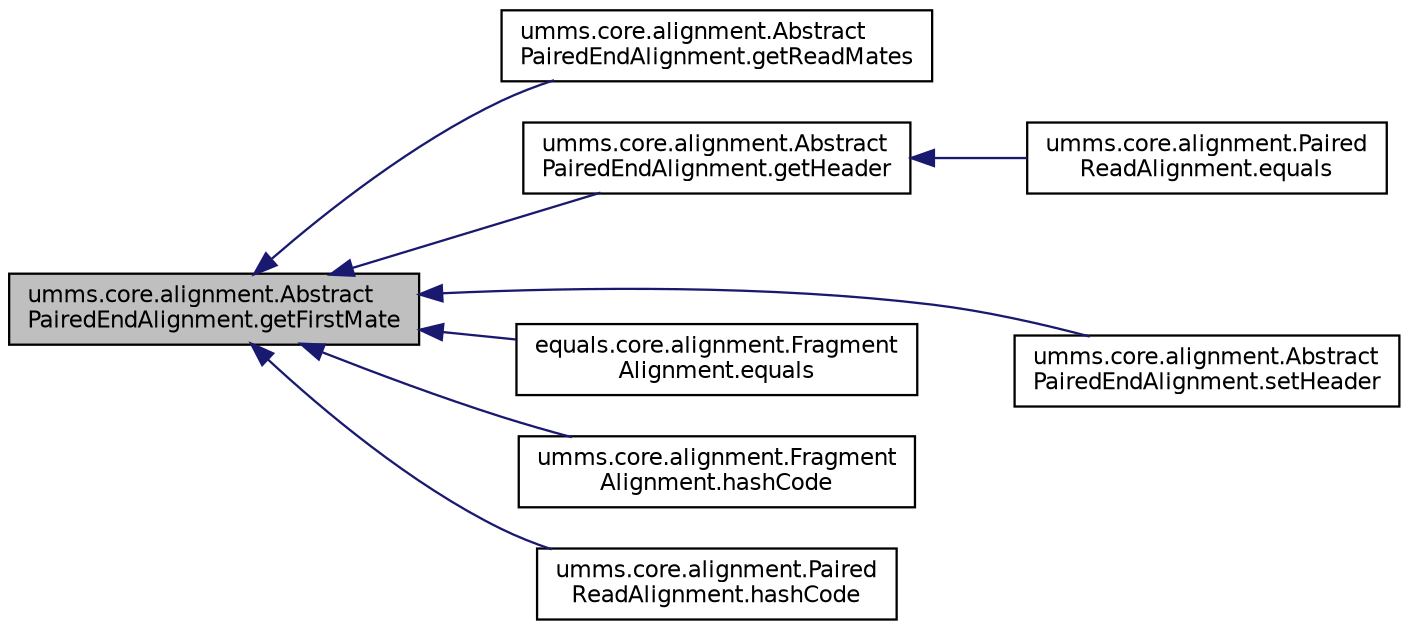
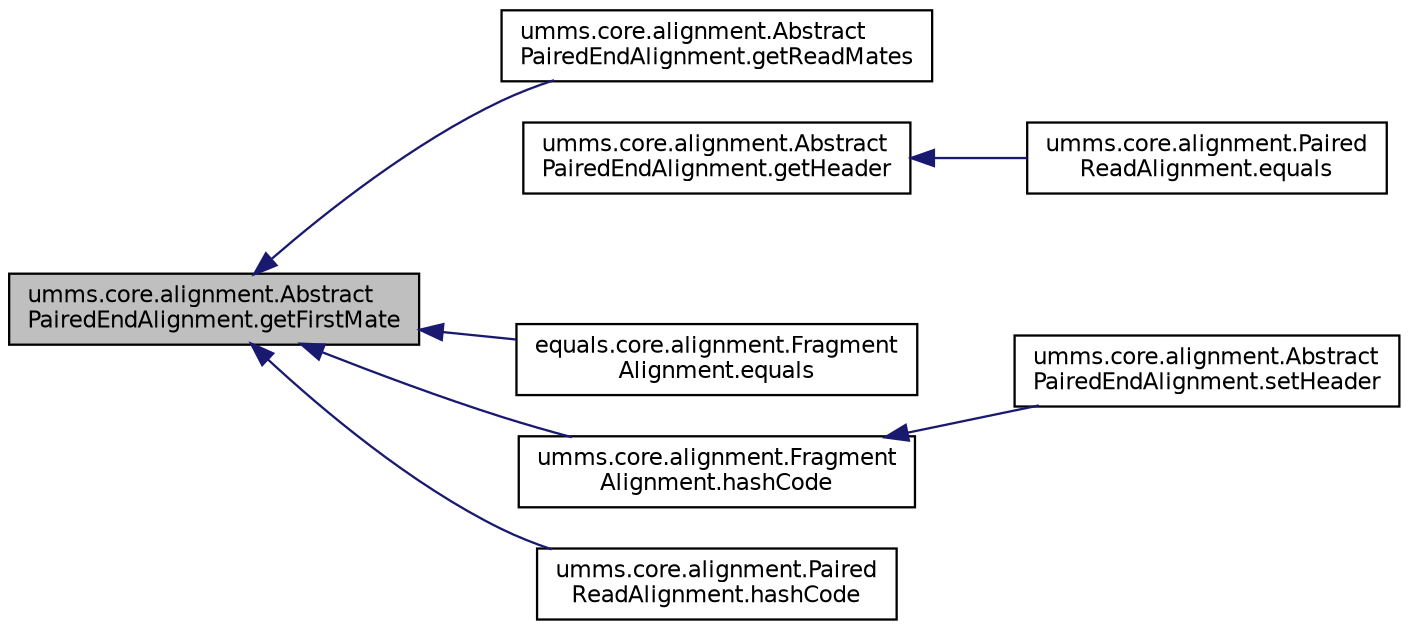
  digraph {
    rankdir=LR
    node [color=black fillcolor=white fontname=Helvetica fontsize=10 shape=record style=filled]
    edge [color=midnightblue dir=back fontname=Helvetica fontsize=10 labelfontname=Helvetica labelfontsize=10 style=solid]
    n1 [fillcolor=grey75 fontcolor=black height=0.2 label="umms.core.alignment.Abstract\lPairedEndAlignment.getFirstMate" width=0.4]
    n2 [height=0.2 label="umms.core.alignment.Abstract\lPairedEndAlignment.getReadMates" width=0.4]
    n3 [height=0.2 label="umms.core.alignment.Abstract\lPairedEndAlignment.setHeader" width=0.4]
    n4 [height=0.2 label="umms.core.alignment.Abstract\lPairedEndAlignment.getHeader" width=0.4]
    n5 [height=0.2 label="equals.core.alignment.Fragment\lAlignment.equals" width=0.4]
    n6 [height=0.2 label="umms.core.alignment.Fragment\lAlignment.hashCode" width=0.4]
    n7 [height=0.2 label="umms.core.alignment.Paired\lReadAlignment.hashCode" width=0.4]
    n8 [height=0.2 label="umms.core.alignment.Paired\lReadAlignment.equals" width=0.4]
    n1 -> n2
-   n1 -> n3
-   n1 -> n4
+   n6 -> n3
    n1 -> n5
    n1 -> n6
    n1 -> n7
    n4 -> n8
  }
